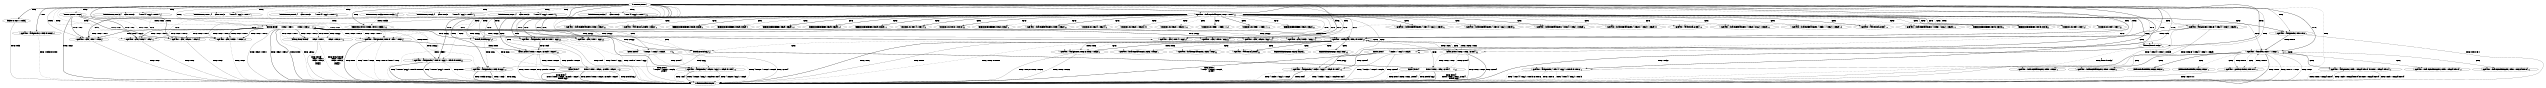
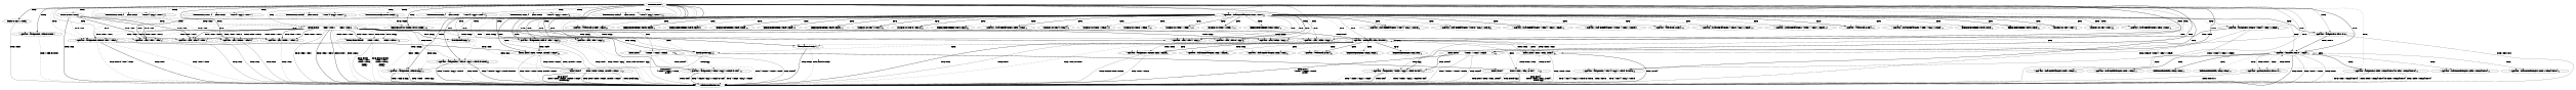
  digraph {
    edge [style=solid]
    n1 [label=<(METHOD,FUN1)<SUB>1</SUB>>]
    n2 [label=<(PARAM,VAR1* VAR2)<SUB>2</SUB>>]
    n3 [label=<(PARAM,VAR1** VAR3)<SUB>3</SUB>>]
    n4 [label=<(&lt;operator&gt;.assignment,*VAR3 = NULL)<SUB>14</SUB>>]
    n5 [label=<(&lt;operator&gt;.assignment,*VAR3 = copy)<SUB>121</SUB>>]
    n6 [label=<(RETURN,return VAR33;,return VAR33;)<SUB>123</SUB>>]
    n7 [label=<(IDENTIFIER,VAR33,return VAR33;)<SUB>123</SUB>>]
    n8 [label=<(FUN3,FUN3(       VAR2-&gt;VAR11,       VAR2-&gt;VAR12,    ...)<SUB>16</SUB>>]
    n9 [label=<(IDENTIFIER,VAR13,{      case VAR13:        ((VAR14*) copy)-&gt;VAR1...)<SUB>24</SUB>>]
    n10 [label=<(&lt;operator&gt;.assignment,((VAR14*) copy)-&gt;VAR15 = VAR16)<SUB>26</SUB>>]
    n11 [label=<(IDENTIFIER,VAR17,{      case VAR13:        ((VAR14*) copy)-&gt;VAR1...)<SUB>31</SUB>>]
    n12 [label=<(&lt;operator&gt;.assignment,((VAR18*) copy)-&gt;VAR15 = NULL)<SUB>33</SUB>>]
    n13 [label=<(IDENTIFIER,VAR19,{      case VAR13:        ((VAR14*) copy)-&gt;VAR1...)<SUB>62</SUB>>]
    n14 [label=<(&lt;operator&gt;.assignment,VAR8 = (VAR7*) VAR2)<SUB>64</SUB>>]
    n15 [label=<(&lt;operator&gt;.assignment,VAR9 = (VAR7*) copy)<SUB>65</SUB>>]
    n16 [label=<(IDENTIFIER,VAR23,{      case VAR13:        ((VAR14*) copy)-&gt;VAR1...)<SUB>76</SUB>>]
    n17 [label=<(IDENTIFIER,VAR27,{      case VAR13:        ((VAR14*) copy)-&gt;VAR1...)<SUB>96</SUB>>]
    n18 [label=<(FUN1,FUN1(         ((VAR28 *) VAR2)-&gt;VAR29,         ...)<SUB>98</SUB>>]
    n19 [label=<(&lt;operator&gt;.assignment,((VAR28 *)copy)-&gt;VAR29 = VAR4)<SUB>102</SUB>>]
    n20 [label=<(IDENTIFIER,VAR30,{      case VAR13:        ((VAR14*) copy)-&gt;VAR1...)<SUB>106</SUB>>]
    n21 [label=<(FUN1,FUN1(         ((VAR31 *) VAR2)-&gt;VAR29,         ...)<SUB>108</SUB>>]
    n22 [label=<(&lt;operator&gt;.assignment,((VAR31 *)copy)-&gt;VAR29 = VAR4)<SUB>112</SUB>>]
    n23 [label=<(assert,assert(VAR32))<SUB>117</SUB>>]
    n24 [label=<(&lt;operator&gt;.lessThan,VAR10 &lt; VAR21)<SUB>71</SUB>>]
    n25 [label=<(&lt;operator&gt;.postIncrement,VAR10++)<SUB>71</SUB>>]
    n26 [label=<(&lt;operator&gt;.notEquals,VAR6 != NULL)<SUB>80</SUB>>]
    n27 [label=<(&lt;operator&gt;.cast,(VAR7*) VAR2)<SUB>64</SUB>>]
    n28 [label=<(&lt;operator&gt;.cast,(VAR7*) copy)<SUB>65</SUB>>]
    n29 [label=<(FUN5,FUN5(copy))<SUB>69</SUB>>]
    n30 [label=<(&lt;operator&gt;.assignment,VAR10 = 0)<SUB>71</SUB>>]
    n31 [label=<(&lt;operator&gt;.cast,(VAR14*) copy)<SUB>20</SUB>>]
    n32 [label=<(&lt;operator&gt;.cast,(VAR18*) copy)<SUB>33</SUB>>]
    n33 [label=<(&lt;operator&gt;.cast,(VAR24*) VAR2)<SUB>78</SUB>>]
    n34 [label=<(&lt;operator&gt;.cast,(VAR28 *) VAR2)<SUB>99</SUB>>]
    n35 [label=<(&lt;operator&gt;.cast,(VAR28 *)copy)<SUB>102</SUB>>]
    n36 [label=<(&lt;operator&gt;.cast,(VAR31 *) VAR2)<SUB>109</SUB>>]
    n37 [label=<(&lt;operator&gt;.cast,(VAR31 *)copy)<SUB>112</SUB>>]
    n38 [label=<(FUN1,FUN1(VAR6-&gt;VAR2, &amp;VAR4))<SUB>83</SUB>>]
    n39 [label=<(FUN5,FUN5(copy))<SUB>84</SUB>>]
    n40 [label=<(METHOD_RETURN,int)<SUB>1</SUB>>]
    n41 [label=<(FUN2,FUN2(FUN3(       VAR2-&gt;VAR11,       VAR2-&gt;VAR12...)<SUB>16</SUB>>]
    n42 [label=<(FUN1,FUN1(VAR8-&gt;VAR20, &amp;VAR9-&gt;VAR20))<SUB>68</SUB>>]
    n43 [label=<(&lt;operator&gt;.assignment,VAR9-&gt;VAR22[VAR10] = VAR8-&gt;VAR22[VAR10])<SUB>72</SUB>>]
    n44 [label=<(&lt;operator&gt;.indirectIndexAccess,VAR9-&gt;VAR22[VAR10])<SUB>72</SUB>>]
    n45 [label=<(&lt;operator&gt;.indirectIndexAccess,VAR8-&gt;VAR22[VAR10])<SUB>72</SUB>>]
    n46 [label=<(&lt;operator&gt;.indirectFieldAccess,VAR9-&gt;VAR22)<SUB>72</SUB>>]
    n47 [label=<(&lt;operator&gt;.indirectFieldAccess,VAR8-&gt;VAR22)<SUB>72</SUB>>]
    n48 [label=<(FIELD_IDENTIFIER,VAR22,VAR22)<SUB>72</SUB>>]
    n49 [label=<(FIELD_IDENTIFIER,VAR22,VAR22)<SUB>72</SUB>>]
    n50 [label=<(FUN4,FUN4(             FUN1(VAR6-&gt;VAR2, &amp;VAR4),     ...)<SUB>82</SUB>>]
    n51 [label=<(&lt;operator&gt;.assignment,VAR6 = VAR6-&gt;VAR26)<SUB>91</SUB>>]
    n52 [label=<(&lt;operator&gt;.indirectFieldAccess,VAR6-&gt;VAR26)<SUB>91</SUB>>]
    n53 [label=<(&lt;operator&gt;.indirectFieldAccess,VAR6-&gt;VAR2)<SUB>83</SUB>>]
    n54 [label=<(&lt;operator&gt;.addressOf,&amp;VAR4)<SUB>83</SUB>>]
    n55 [label=<(FIELD_IDENTIFIER,VAR26,VAR26)<SUB>91</SUB>>]
    n56 [label=<(FIELD_IDENTIFIER,VAR2,VAR2)<SUB>83</SUB>>]
    n57 [label=<(FUN4,FUN4(         FUN1(VAR8-&gt;VAR20, &amp;VAR9-&gt;VAR20), ...)<SUB>67</SUB>>]
    n58 [label=<(&lt;operator&gt;.assignment,VAR6 = ((VAR24*) VAR2)-&gt;VAR25)<SUB>78</SUB>>]
    n59 [label=<(&lt;operator&gt;.indirectFieldAccess,VAR2-&gt;VAR11)<SUB>22</SUB>>]
    n60 [label=<(&lt;operator&gt;.indirectFieldAccess,((VAR14*) copy)-&gt;VAR15)<SUB>26</SUB>>]
    n61 [label=<(&lt;operator&gt;.indirectFieldAccess,((VAR18*) copy)-&gt;VAR15)<SUB>33</SUB>>]
    n62 [label=<(&lt;operator&gt;.indirectFieldAccess,((VAR24*) VAR2)-&gt;VAR25)<SUB>78</SUB>>]
    n63 [label=<(&lt;operator&gt;.indirectFieldAccess,((VAR28 *) VAR2)-&gt;VAR29)<SUB>99</SUB>>]
    n64 [label=<(&lt;operator&gt;.addressOf,&amp;VAR4)<SUB>100</SUB>>]
    n65 [label=<(&lt;operator&gt;.indirectFieldAccess,((VAR28 *)copy)-&gt;VAR29)<SUB>102</SUB>>]
    n66 [label=<(&lt;operator&gt;.indirectFieldAccess,((VAR31 *) VAR2)-&gt;VAR29)<SUB>109</SUB>>]
    n67 [label=<(&lt;operator&gt;.addressOf,&amp;VAR4)<SUB>110</SUB>>]
    n68 [label=<(&lt;operator&gt;.indirectFieldAccess,((VAR31 *)copy)-&gt;VAR29)<SUB>112</SUB>>]
    n69 [label=<(FIELD_IDENTIFIER,VAR15,VAR15)<SUB>26</SUB>>]
    n70 [label=<(FIELD_IDENTIFIER,VAR15,VAR15)<SUB>33</SUB>>]
    n71 [label=<(UNKNOWN,VAR7*,VAR7*)<SUB>64</SUB>>]
    n72 [label=<(UNKNOWN,VAR7*,VAR7*)<SUB>65</SUB>>]
    n73 [label=<(&lt;operator&gt;.indirectFieldAccess,VAR8-&gt;VAR20)<SUB>68</SUB>>]
    n74 [label=<(&lt;operator&gt;.addressOf,&amp;VAR9-&gt;VAR20)<SUB>68</SUB>>]
    n75 [label=<(FIELD_IDENTIFIER,VAR25,VAR25)<SUB>78</SUB>>]
    n76 [label=<(FIELD_IDENTIFIER,VAR29,VAR29)<SUB>99</SUB>>]
    n77 [label=<(FIELD_IDENTIFIER,VAR29,VAR29)<SUB>102</SUB>>]
    n78 [label=<(FIELD_IDENTIFIER,VAR29,VAR29)<SUB>109</SUB>>]
    n79 [label=<(FIELD_IDENTIFIER,VAR29,VAR29)<SUB>112</SUB>>]
    n80 [label=<(UNKNOWN,VAR14*,VAR14*)<SUB>26</SUB>>]
    n81 [label=<(UNKNOWN,VAR18*,VAR18*)<SUB>33</SUB>>]
    n82 [label=<(FIELD_IDENTIFIER,VAR20,VAR20)<SUB>68</SUB>>]
    n83 [label=<(&lt;operator&gt;.indirectFieldAccess,VAR9-&gt;VAR20)<SUB>68</SUB>>]
    n84 [label=<(UNKNOWN,VAR24*,VAR24*)<SUB>78</SUB>>]
    n85 [label=<(UNKNOWN,VAR28 *,VAR28 *)<SUB>99</SUB>>]
    n86 [label=<(UNKNOWN,VAR28 *,VAR28 *)<SUB>102</SUB>>]
    n87 [label=<(UNKNOWN,VAR31 *,VAR31 *)<SUB>109</SUB>>]
    n88 [label=<(UNKNOWN,VAR31 *,VAR31 *)<SUB>112</SUB>>]
    n89 [label=<(FIELD_IDENTIFIER,VAR20,VAR20)<SUB>68</SUB>>]
    n1 -> n2 [label="DDG: " style=dashed]
    n1 -> n3 [label="DDG: " style=bold]
-   n1 -> n4 [label="VAR: " style=bold]
+   n1 -> n4 [label="DDG: " style=bold]
    n1 -> n5 [label="DDG: " style=bold]
    n1 -> n6 [label="DDG: " style=bold]
    n1 -> n7 [label="DDG: " style=dashed]
    n1 -> n8 [label="DDG: "]
    n1 -> n9 [label="DDG: " style=dashed]
    n1 -> n10 [label="DDG: "]
    n1 -> n11 [label="DDG: "]
    n1 -> n12 [label="DDG: " style=bold]
    n1 -> n13 [label="DDG: " style=dashed]
    n1 -> n14 [label="DDG: " style=dashed]
    n1 -> n15 [label="DDG: "]
    n1 -> n16 [label="DDG: "]
    n1 -> n17 [label="DDG: " style=dashed]
    n1 -> n18 [label="DDG: " style=dashed]
    n1 -> n19 [label="DDG: " style=bold]
    n1 -> n20 [label="DDG: " style=dashed]
    n1 -> n21 [label="DDG: " style=bold]
    n1 -> n22 [label="DDG: " style=bold]
    n1 -> n23 [label="DDG: " style=bold]
    n1 -> n24 [label="DDG: " style=bold]
    n1 -> n25 [label="DDG: " style=dashed]
    n1 -> n26 [label="DDG: "]
    n1 -> n27 [label="DDG: "]
    n1 -> n28 [label="DDG: " style=bold]
    n1 -> n29 [label="DDG: "]
    n1 -> n30 [label="DDG: "]
    n1 -> n31 [label="DDG: " style=bold]
    n1 -> n32 [label="DDG: "]
    n1 -> n33 [label="DDG: " style=dashed]
    n1 -> n34 [label="DDG: " style=dashed]
    n1 -> n35 [label="DDG: " style=dashed]
    n1 -> n36 [label="DDG: " style=bold]
    n1 -> n37 [label="DDG: " style=bold]
    n1 -> n38 [label="DDG: "]
    n1 -> n39 [label="DDG: "]
    n2 -> n8 [label="DDG: VAR2" style=dashed]
    n2 -> n14 [label="DDG: VAR2" style=dashed]
    n2 -> n27 [label="DDG: VAR2" style=bold]
    n2 -> n33 [label="DDG: VAR2" style=bold]
    n2 -> n34 [label="DDG: VAR2" style=bold]
    n2 -> n36 [label="DDG: VAR2" style=dashed]
    n2 -> n40 [label="DDG: VAR2" style=bold]
    n3 -> n40 [label="DDG: VAR3"]
    n4 -> n40 [label="DDG: *VAR3 = NULL" style=dashed]
    n5 -> n40 [label="DDG: *VAR3" style=bold]
    n5 -> n40 [label="DDG: copy" style=dashed]
    n5 -> n40 [label="DDG: *VAR3 = copy" style=bold]
    n6 -> n40 [label="DDG: &lt;RET&gt;" style=dashed]
    n7 -> n6 [label="DDG: VAR33" style=dashed]
    n8 -> n5 [label="DDG: &amp;copy" style=dashed]
    n8 -> n12 [label="DDG: NULL"]
    n8 -> n14 [label="DDG: VAR2-&gt;VAR11" style=dashed]
    n8 -> n14 [label="DDG: VAR2-&gt;VAR12" style=dashed]
    n8 -> n15 [label="DDG: &amp;copy"]
    n8 -> n26 [label="DDG: NULL" style=bold]
    n8 -> n27 [label="DDG: VAR2-&gt;VAR11" style=dashed]
    n8 -> n27 [label="DDG: VAR2-&gt;VAR12" style=bold]
    n8 -> n28 [label="DDG: &amp;copy"]
    n8 -> n29 [label="DDG: &amp;copy" style=bold]
    n8 -> n31 [label="DDG: &amp;copy" style=bold]
    n8 -> n32 [label="DDG: &amp;copy"]
    n8 -> n33 [label="DDG: VAR2-&gt;VAR11" style=bold]
    n8 -> n33 [label="DDG: VAR2-&gt;VAR12"]
    n8 -> n34 [label="DDG: VAR2-&gt;VAR11" style=dashed]
    n8 -> n34 [label="DDG: VAR2-&gt;VAR12" style=dashed]
    n8 -> n35 [label="DDG: &amp;copy" style=bold]
    n8 -> n36 [label="DDG: VAR2-&gt;VAR11" style=bold]
    n8 -> n36 [label="DDG: VAR2-&gt;VAR12" style=bold]
    n8 -> n37 [label="DDG: &amp;copy"]
    n8 -> n39 [label="DDG: &amp;copy" style=bold]
    n8 -> n40 [label="DDG: VAR2-&gt;VAR11"]
    n8 -> n40 [label="DDG: VAR2-&gt;VAR12" style=bold]
    n8 -> n40 [label="DDG: NULL" style=bold]
    n8 -> n40 [label="DDG: &amp;copy" style=dashed]
    n8 -> n41 [label="DDG: VAR2-&gt;VAR11" style=dashed]
    n8 -> n41 [label="DDG: VAR2-&gt;VAR12" style=bold]
    n8 -> n41 [label="DDG: NULL"]
    n8 -> n41 [label="DDG: &amp;copy"]
    n10 -> n40 [label="DDG: ((VAR14*) copy)-&gt;VAR15" style=dashed]
    n10 -> n40 [label="DDG: ((VAR14*) copy)-&gt;VAR15 = VAR16" style=dashed]
    n10 -> n40 [label="DDG: VAR16" style=dashed]
    n12 -> n40 [label="DDG: ((VAR18*) copy)-&gt;VAR15" style=bold]
    n12 -> n40 [label="DDG: NULL" style=dashed]
    n12 -> n40 [label="DDG: ((VAR18*) copy)-&gt;VAR15 = NULL" style=bold]
    n14 -> n40 [label="DDG: VAR8" style=bold]
    n14 -> n40 [label="DDG: (VAR7*) VAR2" style=dashed]
    n14 -> n40 [label="DDG: VAR8 = (VAR7*) VAR2" style=dashed]
    n14 -> n42 [label="DDG: VAR8" style=bold]
    n15 -> n40 [label="DDG: VAR9"]
    n15 -> n40 [label="DDG: (VAR7*) copy" style=dashed]
    n15 -> n40 [label="DDG: VAR9 = (VAR7*) copy" style=dashed]
    n15 -> n42 [label="DDG: VAR9" style=bold]
    n18 -> n19 [label="DDG: &amp;VAR4" style=dashed]
    n18 -> n40 [label="DDG: ((VAR28 *) VAR2)-&gt;VAR29" style=dashed]
    n18 -> n40 [label="DDG: &amp;VAR4"]
    n18 -> n40 [label="DDG: FUN1(\n        ((VAR28 *) VAR2)-&gt;VAR29,\n        &amp;VAR4)"]
    n19 -> n40 [label="DDG: ((VAR28 *)copy)-&gt;VAR29" style=dashed]
    n19 -> n40 [label="DDG: VAR4" style=dashed]
    n19 -> n40 [label="DDG: ((VAR28 *)copy)-&gt;VAR29 = VAR4" style=bold]
    n21 -> n22 [label="DDG: &amp;VAR4" style=bold]
    n21 -> n40 [label="DDG: ((VAR31 *) VAR2)-&gt;VAR29"]
    n21 -> n40 [label="DDG: &amp;VAR4"]
    n21 -> n40 [label="DDG: FUN1(\n        ((VAR31 *) VAR2)-&gt;VAR29,\n        &amp;VAR4)" style=bold]
    n22 -> n40 [label="DDG: ((VAR31 *)copy)-&gt;VAR29" style=dashed]
    n22 -> n40 [label="DDG: VAR4" style=bold]
    n22 -> n40 [label="DDG: ((VAR31 *)copy)-&gt;VAR29 = VAR4" style=dashed]
    n23 -> n40 [label="DDG: assert(VAR32)" style=dashed]
    n23 -> n40 [label="DDG: VAR32" style=bold]
    n24 -> n24 [label="CDG: " style=dashed]
    n24 -> n25 [label="DDG: VAR10"]
    n24 -> n25 [label="CDG: " style=dashed]
    n24 -> n40 [label="DDG: VAR10" style=bold]
    n24 -> n40 [label="DDG: VAR10 &lt; VAR21"]
    n24 -> n40 [label="DDG: VAR21"]
    n24 -> n43 [label="CDG: " style=bold]
    n24 -> n44 [label="CDG: "]
    n24 -> n45 [label="CDG: "]
    n24 -> n46 [label="CDG: "]
    n24 -> n47 [label="CDG: " style=bold]
    n24 -> n48 [label="CDG: " style=bold]
    n24 -> n49 [label="CDG: " style=dashed]
    n25 -> n24 [label="DDG: VAR10" style=dashed]
    n25 -> n40 [label="DDG: VAR10++"]
    n26 -> n26 [label="CDG: "]
    n26 -> n38 [label="DDG: VAR6"]
    n26 -> n38 [label="CDG: "]
    n26 -> n39 [label="CDG: " style=dashed]
    n26 -> n40 [label="DDG: VAR6" style=bold]
    n26 -> n40 [label="DDG: NULL"]
    n26 -> n40 [label="DDG: VAR6 != NULL" style=dashed]
    n26 -> n50 [label="CDG: "]
    n26 -> n51 [label="DDG: VAR6"]
    n26 -> n51 [label="CDG: " style=dashed]
    n26 -> n52 [label="CDG: "]
    n26 -> n53 [label="CDG: " style=dashed]
    n26 -> n54 [label="CDG: " style=bold]
    n26 -> n55 [label="CDG: "]
    n26 -> n56 [label="CDG: " style=bold]
    n27 -> n40 [label="DDG: VAR2"]
    n29 -> n5 [label="DDG: copy" style=dashed]
    n29 -> n57 [label="DDG: copy" style=dashed]
    n30 -> n24 [label="DDG: VAR10" style=bold]
    n30 -> n40 [label="DDG: VAR10 = 0"]
    n33 -> n40 [label="DDG: VAR2"]
    n34 -> n40 [label="DDG: VAR2"]
    n36 -> n40 [label="DDG: VAR2" style=dashed]
    n38 -> n26 [label="DDG: VAR6-&gt;VAR2"]
    n38 -> n40 [label="DDG: VAR6-&gt;VAR2"]
    n38 -> n40 [label="DDG: &amp;VAR4" style=bold]
    n38 -> n50 [label="DDG: VAR6-&gt;VAR2" style=dashed]
    n38 -> n50 [label="DDG: &amp;VAR4" style=dashed]
    n39 -> n5 [label="DDG: copy"]
    n39 -> n50 [label="DDG: copy" style=bold]
    n41 -> n40 [label="DDG: FUN3(\n      VAR2-&gt;VAR11,\n      VAR2-&gt;VAR12,\n      NULL,\n      &amp;copy)"]
    n41 -> n40 [label="DDG: FUN2(FUN3(\n      VAR2-&gt;VAR11,\n      VAR2-&gt;VAR12,\n      NULL,\n      &amp;copy))" style=dashed]
    n42 -> n40 [label="DDG: VAR8-&gt;VAR20"]
    n42 -> n40 [label="DDG: &amp;VAR9-&gt;VAR20" style=dashed]
    n42 -> n57 [label="DDG: VAR8-&gt;VAR20"]
    n42 -> n57 [label="DDG: &amp;VAR9-&gt;VAR20"]
    n43 -> n40 [label="DDG: VAR9-&gt;VAR22[VAR10]"]
    n43 -> n40 [label="DDG: VAR8-&gt;VAR22[VAR10]" style=dashed]
    n43 -> n40 [label="DDG: VAR9-&gt;VAR22[VAR10] = VAR8-&gt;VAR22[VAR10]"]
    n50 -> n40 [label="DDG: FUN1(VAR6-&gt;VAR2, &amp;VAR4)" style=dashed]
    n50 -> n40 [label="DDG: FUN5(copy)"]
    n50 -> n40 [label="DDG: FUN4(\n            FUN1(VAR6-&gt;VAR2, &amp;VAR4),\n            FUN5(copy))" style=bold]
    n51 -> n26 [label="DDG: VAR6" style=bold]
    n51 -> n40 [label="DDG: VAR6-&gt;VAR26"]
    n51 -> n40 [label="DDG: VAR6 = VAR6-&gt;VAR26"]
    n57 -> n40 [label="DDG: FUN1(VAR8-&gt;VAR20, &amp;VAR9-&gt;VAR20)" style=bold]
    n57 -> n40 [label="DDG: FUN5(copy)"]
    n57 -> n40 [label="DDG: FUN4(\n        FUN1(VAR8-&gt;VAR20, &amp;VAR9-&gt;VAR20),\n        FUN5(copy))" style=bold]
    n58 -> n26 [label="DDG: VAR6" style=bold]
    n58 -> n40 [label="DDG: ((VAR24*) VAR2)-&gt;VAR25"]
    n58 -> n40 [label="DDG: VAR6 = ((VAR24*) VAR2)-&gt;VAR25"]
    n59 -> n10 [label="CDG: " style=bold]
    n59 -> n12 [label="CDG: " style=dashed]
    n59 -> n14 [label="CDG: " style=dashed]
    n59 -> n15 [label="CDG: " style=bold]
    n59 -> n18 [label="CDG: "]
    n59 -> n19 [label="CDG: " style=dashed]
    n59 -> n21 [label="CDG: " style=dashed]
    n59 -> n22 [label="CDG: "]
    n59 -> n23 [label="CDG: " style=dashed]
    n59 -> n24 [label="CDG: "]
    n59 -> n26 [label="CDG: "]
    n59 -> n27 [label="CDG: " style=bold]
    n59 -> n28 [label="CDG: " style=bold]
    n59 -> n29 [label="CDG: "]
    n59 -> n30 [label="CDG: " style=bold]
    n59 -> n31 [label="CDG: "]
    n59 -> n32 [label="CDG: "]
    n59 -> n33 [label="CDG: " style=dashed]
    n59 -> n34 [label="CDG: " style=dashed]
    n59 -> n35 [label="CDG: " style=dashed]
-   n59 -> n36 [label="CDG: "]
    n59 -> n37 [label="CDG: "]
    n59 -> n42 [label="CDG: " style=bold]
    n59 -> n57 [label="CDG: "]
    n59 -> n58 [label="CDG: " style=dashed]
    n59 -> n60 [label="CDG: " style=bold]
    n59 -> n61 [label="CDG: "]
    n59 -> n62 [label="CDG: " style=bold]
    n59 -> n63 [label="CDG: "]
    n59 -> n64 [label="CDG: " style=dashed]
    n59 -> n65 [label="CDG: "]
    n59 -> n66 [label="CDG: "]
    n59 -> n67 [label="CDG: " style=bold]
    n59 -> n68 [label="CDG: " style=dashed]
    n59 -> n69 [label="CDG: "]
    n59 -> n70 [label="CDG: " style=bold]
    n59 -> n71 [label="CDG: " style=bold]
    n59 -> n72 [label="CDG: " style=dashed]
    n59 -> n73 [label="CDG: "]
    n59 -> n74 [label="CDG: "]
    n59 -> n75 [label="CDG: " style=bold]
    n59 -> n76 [label="CDG: "]
    n59 -> n77 [label="CDG: " style=bold]
    n59 -> n78 [label="CDG: " style=bold]
    n59 -> n79 [label="CDG: " style=bold]
    n59 -> n80 [label="CDG: " style=bold]
    n59 -> n81 [label="CDG: " style=bold]
    n59 -> n82 [label="CDG: " style=dashed]
    n59 -> n83 [label="CDG: " style=bold]
    n59 -> n84 [label="CDG: " style=dashed]
    n59 -> n85 [label="CDG: "]
    n59 -> n86 [label="CDG: " style=dashed]
    n59 -> n87 [label="CDG: " style=bold]
    n59 -> n88 [label="CDG: " style=bold]
    n59 -> n89 [label="CDG: "]
  }
